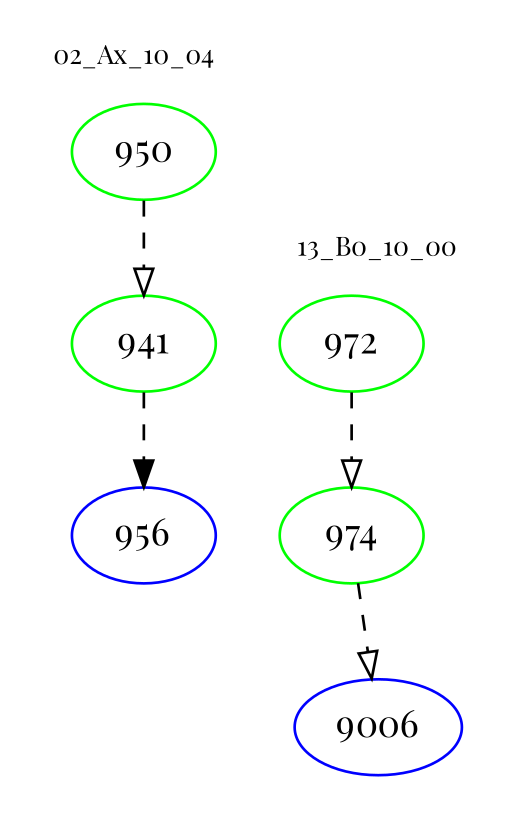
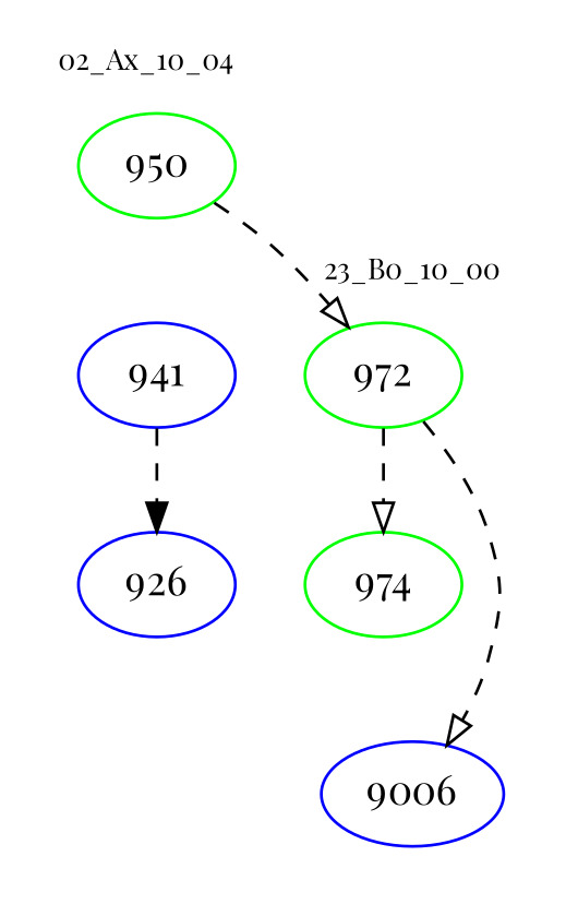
  digraph {
    fontname="Playfair Display"
    node [color=green fontname="Playfair Display"]
    edge [arrowhead=onormal color=black fontname="Playfair Display" style=dashed]
    n1 [label=950]
-   n2 [label=941]
-   n3 [color=blue label=956]
+   n2 [color=blue label=941]
+   n3 [color=blue label=926]
    n4 [label=972]
    n5 [label=974]
    n6 [color=blue label=9006]
    subgraph cluster_1 {
      color=white
      fontsize=10
      label="02_Ax_10_04"
      n1
      n2
      n3
    }
    subgraph cluster_2 {
      color=white
      fontsize=10
-     label="13_B0_10_00"
+     label="23_B0_10_00"
      n4
      n5
      n6
    }
-   n1 -> n2
+   n1 -> n4
    n2 -> n3 [arrowhead=normal]
    n4 -> n5
-   n5 -> n6
+   n4 -> n6
  }
